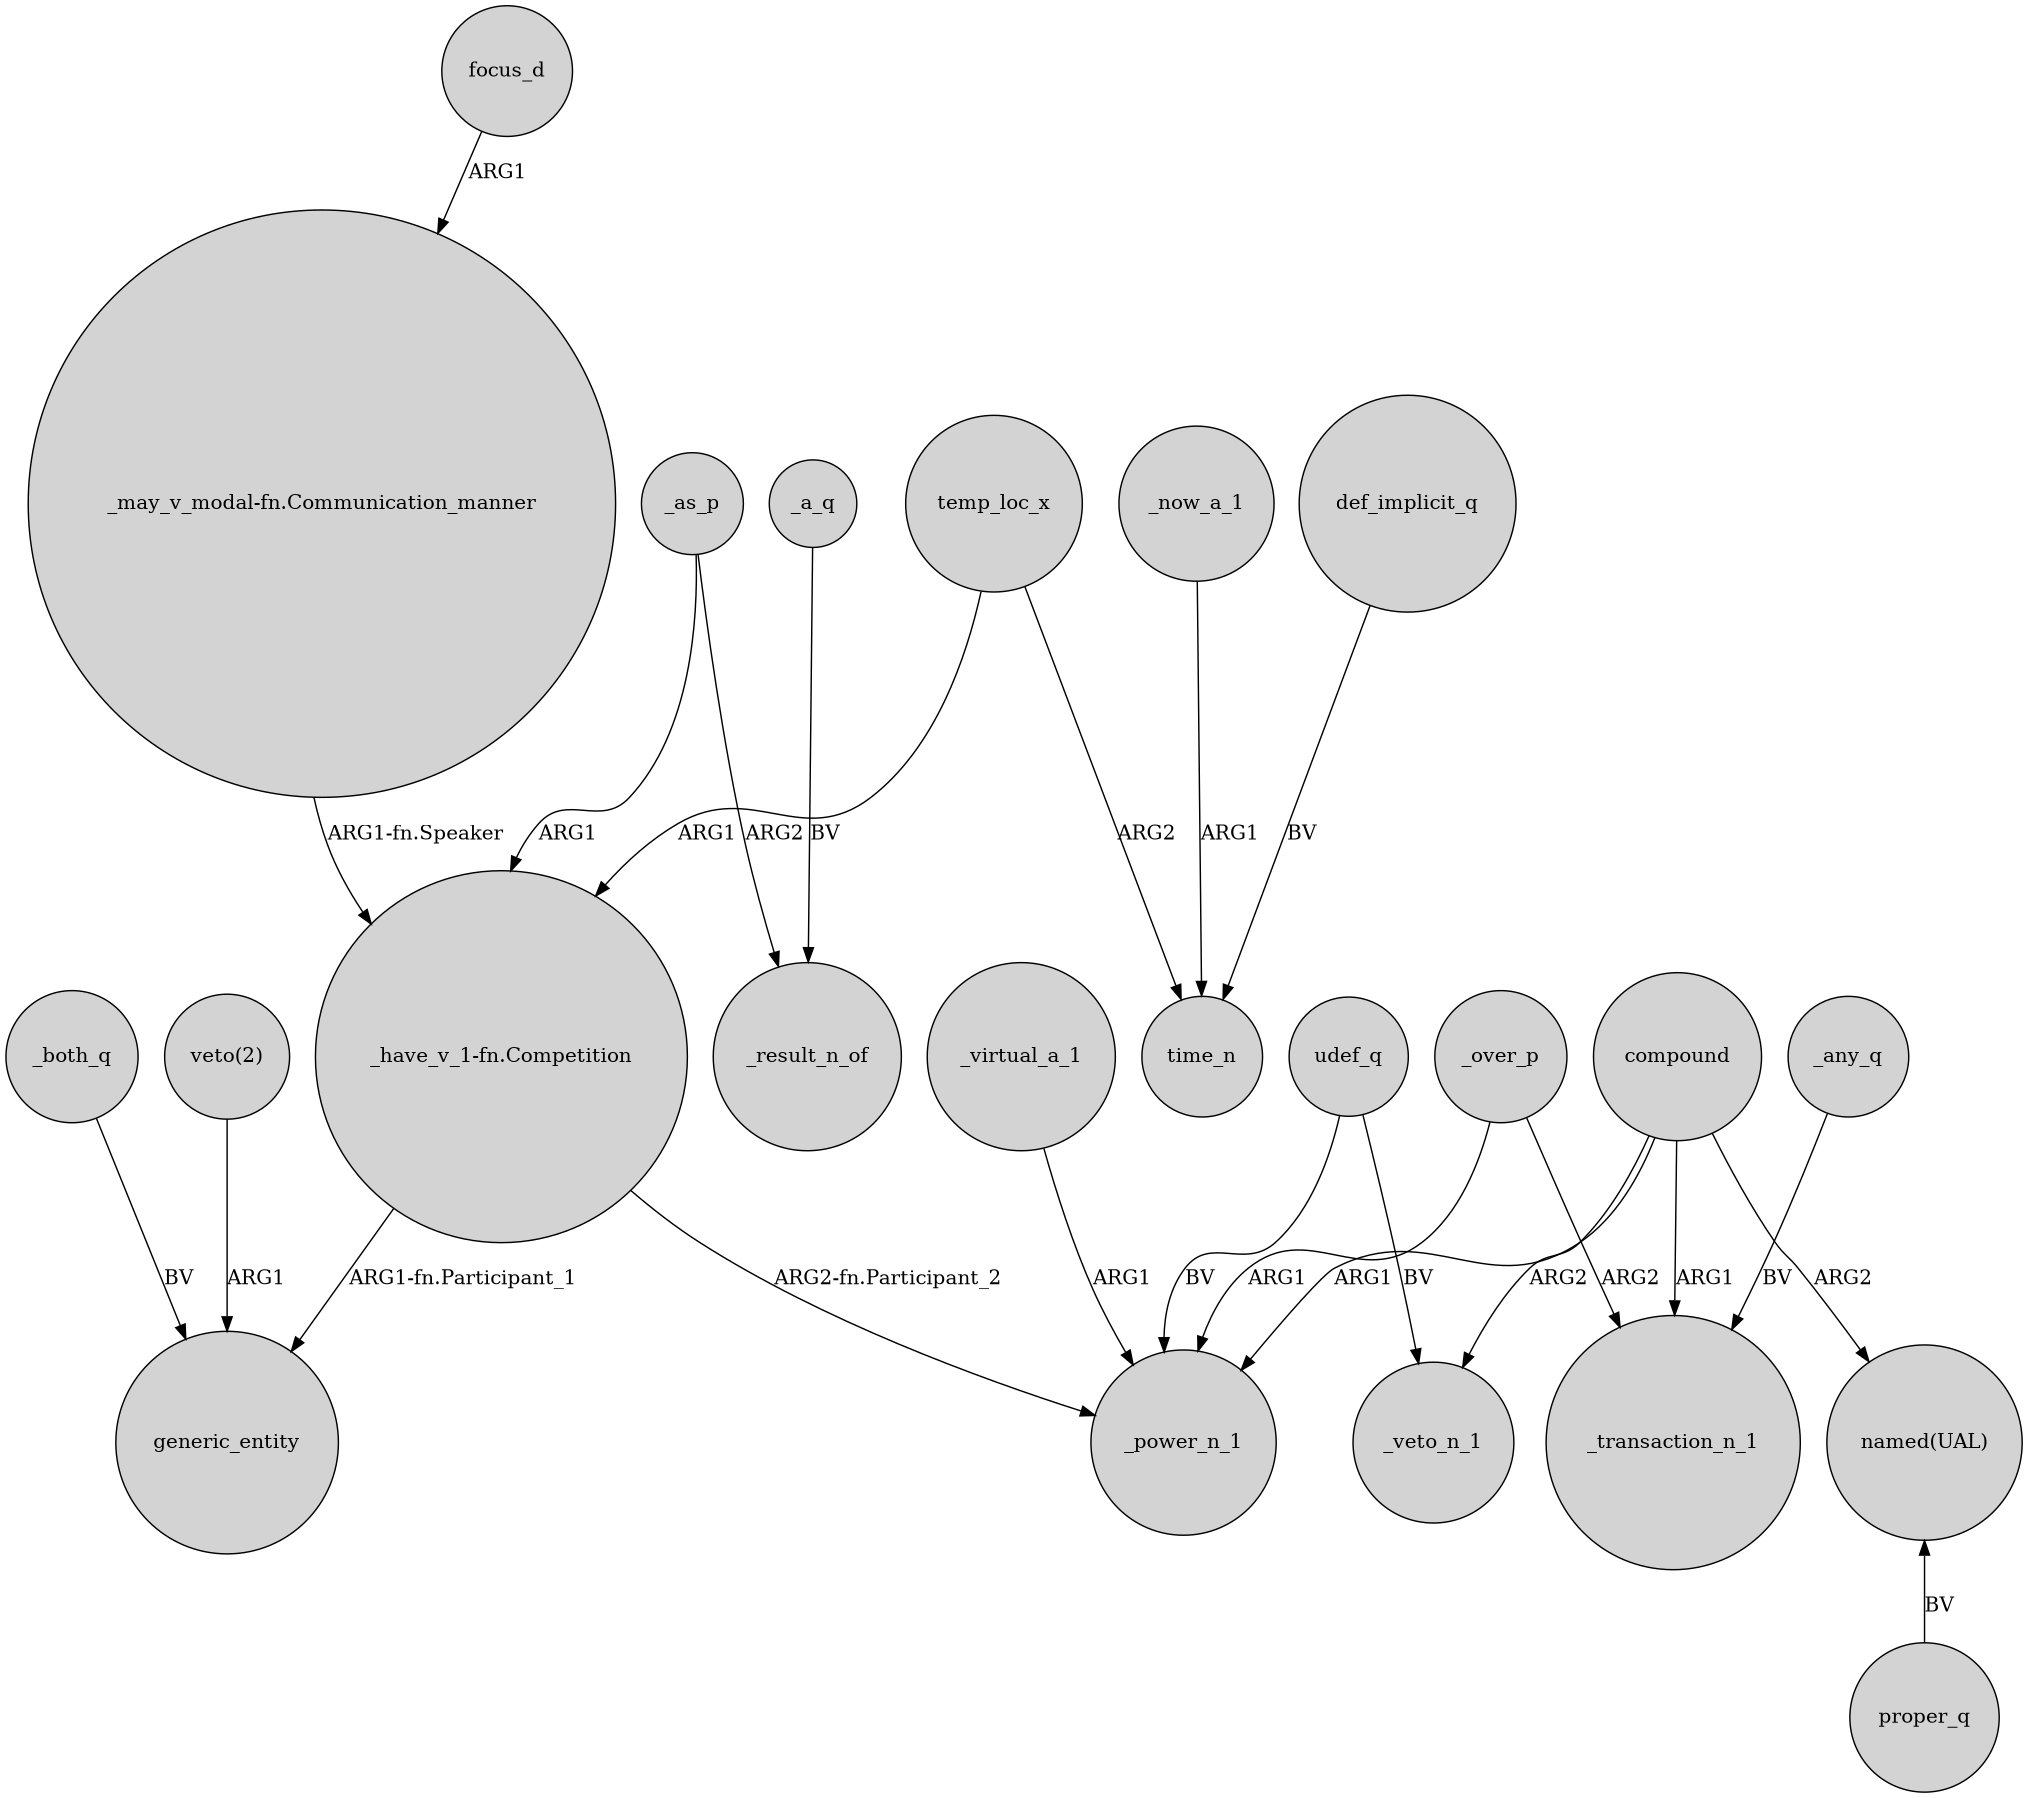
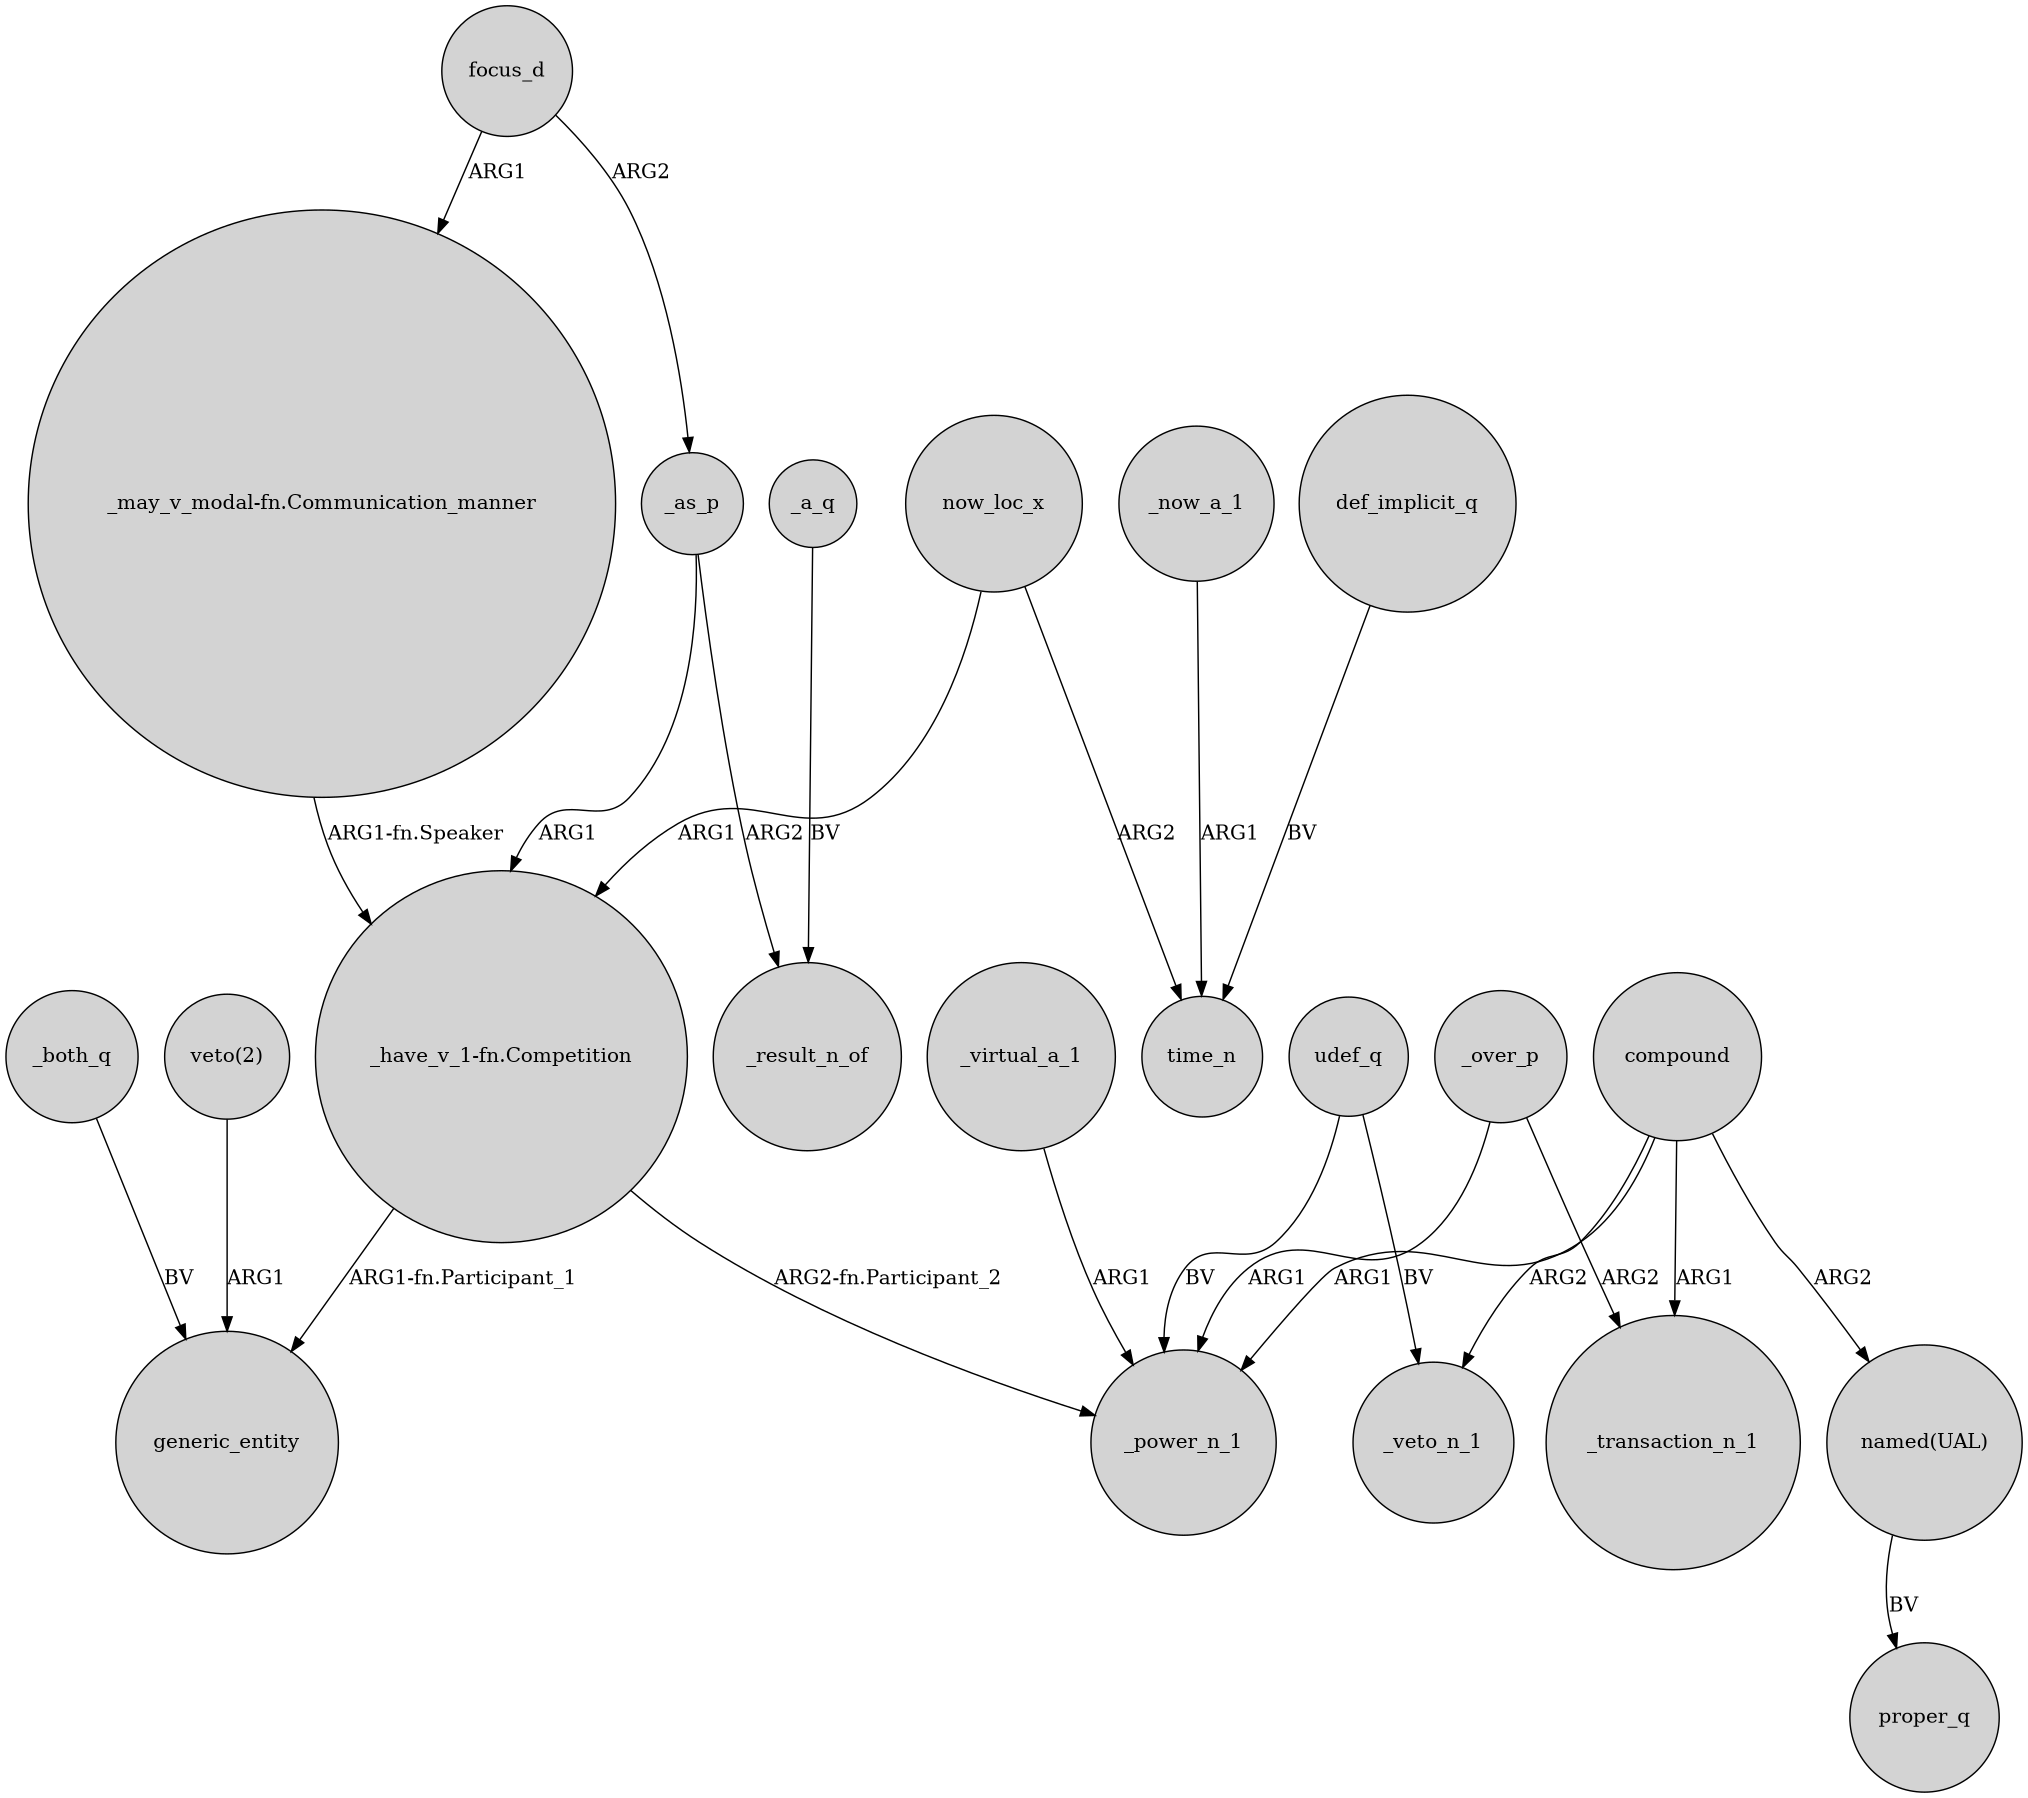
  digraph {
    node [shape=circle style=filled]
    _virtual_a_1
    _power_n_1
-   _any_q
    _transaction_n_1
    _now_a_1
    time_n
    proper_q
    "named(UAL)"
    _as_p
    _result_n_of
    "_have_v_1-fn.Competition"
    generic_entity
    compound
    _veto_n_1
    "_may_v_modal-fn.Communication_manner"
    _over_p
-   temp_loc_x
+   temp_loc_x [label=now_loc_x]
    udef_q
    _a_q
    n20 [label="veto(2)"]
    focus_d
    def_implicit_q
    _both_q
    _virtual_a_1 -> _power_n_1 [label=ARG1]
-   _any_q -> _transaction_n_1 [label=BV]
    _now_a_1 -> time_n [label=ARG1]
-   proper_q -> "named(UAL)" [label=BV]
+   "named(UAL)" -> proper_q [label=BV]
    _as_p -> _result_n_of [label=ARG2]
    _as_p -> "_have_v_1-fn.Competition" [label=ARG1]
    "_have_v_1-fn.Competition" -> _power_n_1 [label="ARG2-fn.Participant_2"]
    "_have_v_1-fn.Competition" -> generic_entity [label="ARG1-fn.Participant_1"]
    compound -> _power_n_1 [label=ARG1]
    compound -> _transaction_n_1 [label=ARG1]
    compound -> "named(UAL)" [label=ARG2]
    compound -> _veto_n_1 [label=ARG2]
    "_may_v_modal-fn.Communication_manner" -> "_have_v_1-fn.Competition" [label="ARG1-fn.Speaker"]
    _over_p -> _power_n_1 [label=ARG1]
    _over_p -> _transaction_n_1 [label=ARG2]
    temp_loc_x -> time_n [label=ARG2]
    temp_loc_x -> "_have_v_1-fn.Competition" [label=ARG1]
    udef_q -> _power_n_1 [label=BV]
    udef_q -> _veto_n_1 [label=BV]
    _a_q -> _result_n_of [label=BV]
    n20 -> generic_entity [label=ARG1]
+   focus_d -> _as_p [label=ARG2]
    focus_d -> "_may_v_modal-fn.Communication_manner" [label=ARG1]
    def_implicit_q -> time_n [label=BV]
    _both_q -> generic_entity [label=BV]
  }
